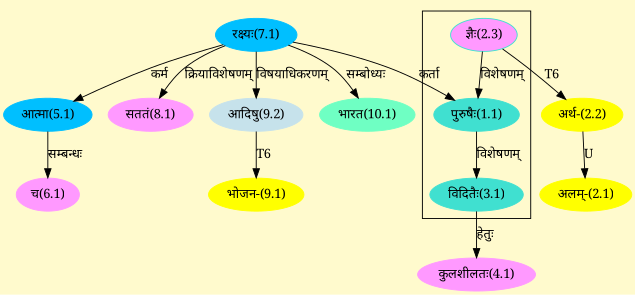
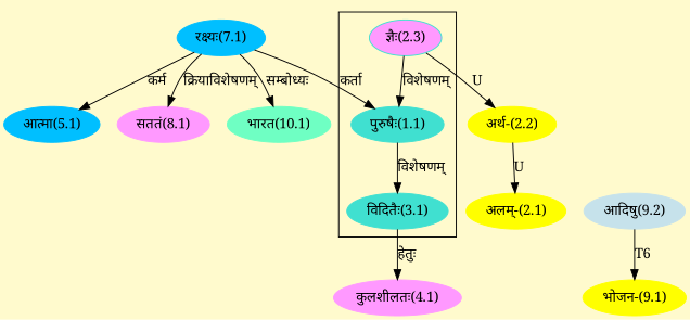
  digraph {
    bgcolor=lemonchiffon1
    compound=true
    fontname="Noto Serif"
    rankdir=BT
    node [color="#40E0D0" fontname="Noto Serif" style=filled]
    edge [dir=back fontname="Noto Serif"]
    n1 [fillcolor="#FF99FF" label="ज्ञैः(2.3)"]
    n2 [label="पुरुषैः(1.1)"]
    n3 [label="विदितैः(3.1)"]
    n4 [color="#00BFFF" label="रक्ष्यः(7.1)"]
    n5 [color="#FFFF00" label="अलम्-(2.1)"]
    n6 [color="#FFFF00" label="अर्थ-(2.2)"]
    n7 [color="#FF99FF" label="कुलशीलतः(4.1)"]
    n8 [color="#00BFFF" label="आत्मा(5.1)"]
-   n9 [color="#FF99FF" label="च(6.1)"]
    n10 [color="#FF99FF" label="सततं(8.1)"]
    n11 [color="#FFFF00" label="भोजन-(9.1)"]
    n12 [color="#C6E2EB" label="आदिषु(9.2)"]
    n13 [color="#6FFFC3" label="भारत(10.1)"]
    subgraph cluster_1 {
      n1
      n2
      n3
    }
    n2 -> n1 [label="विशेषणम्"]
    n2 -> n4 [label="कर्ता"]
    n3 -> n2 [label="विशेषणम्"]
    n5 -> n6 [label=U]
-   n6 -> n1 [label=T6]
+   n6 -> n1 [label=U]
    n7 -> n3 [label="हेतुः"]
    n8 -> n4 [label="कर्म"]
-   n9 -> n8 [label="सम्बन्धः"]
    n10 -> n4 [label="क्रियाविशेषणम्"]
    n11 -> n12 [label=T6]
-   n12 -> n4 [label="विषयाधिकरणम्"]
    n13 -> n4 [label="सम्बोध्यः"]
  }
